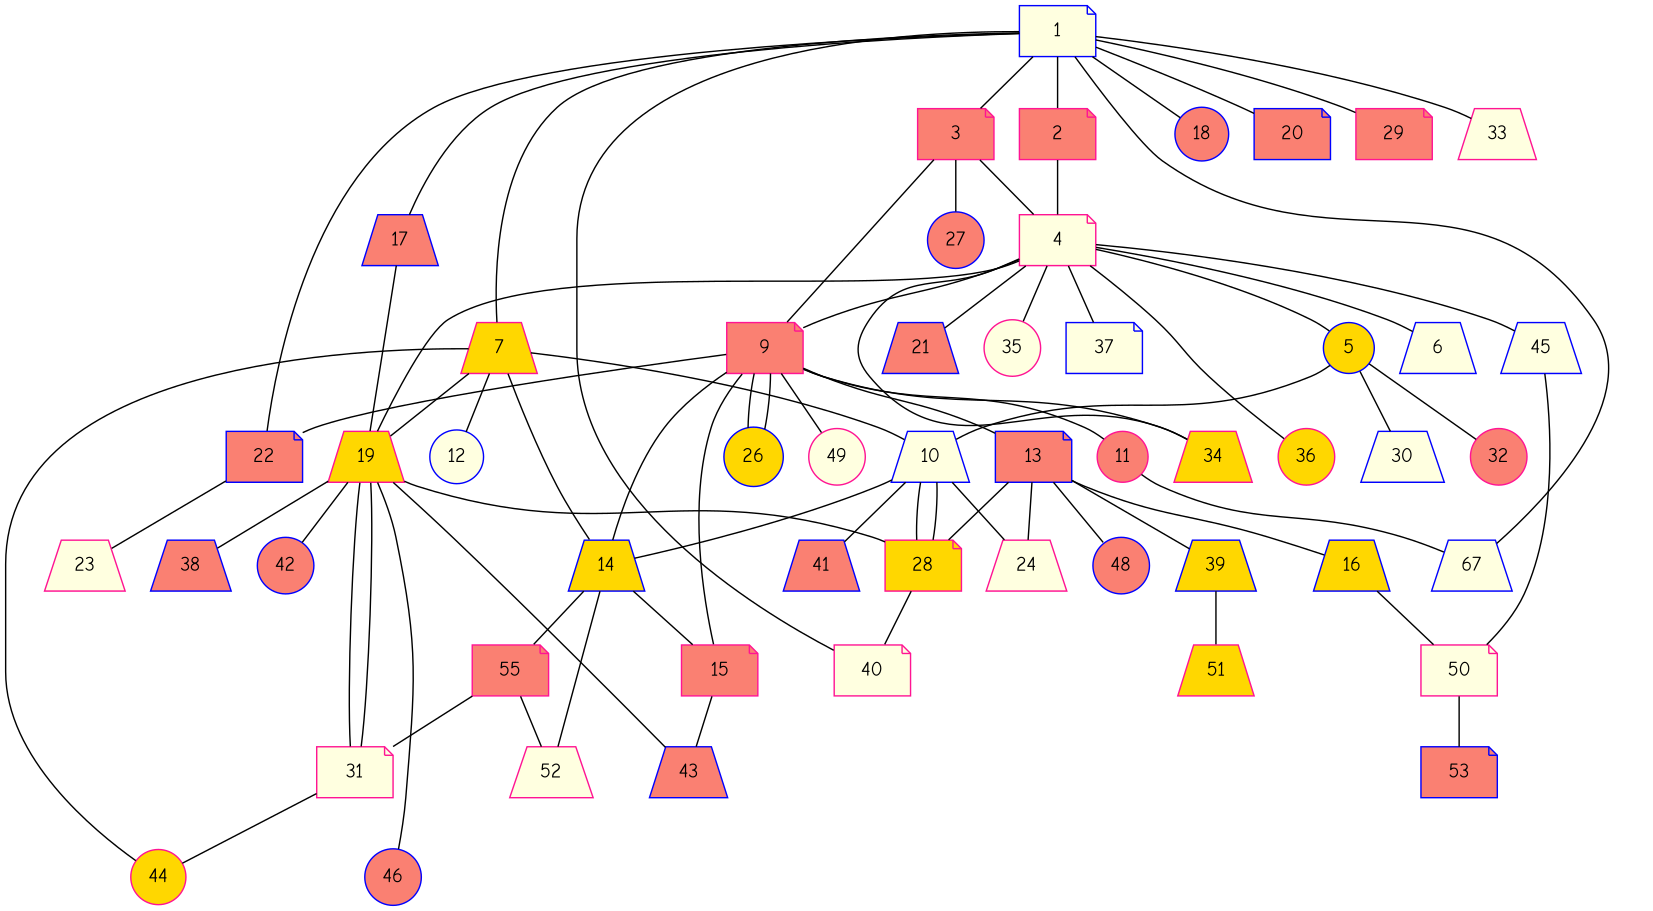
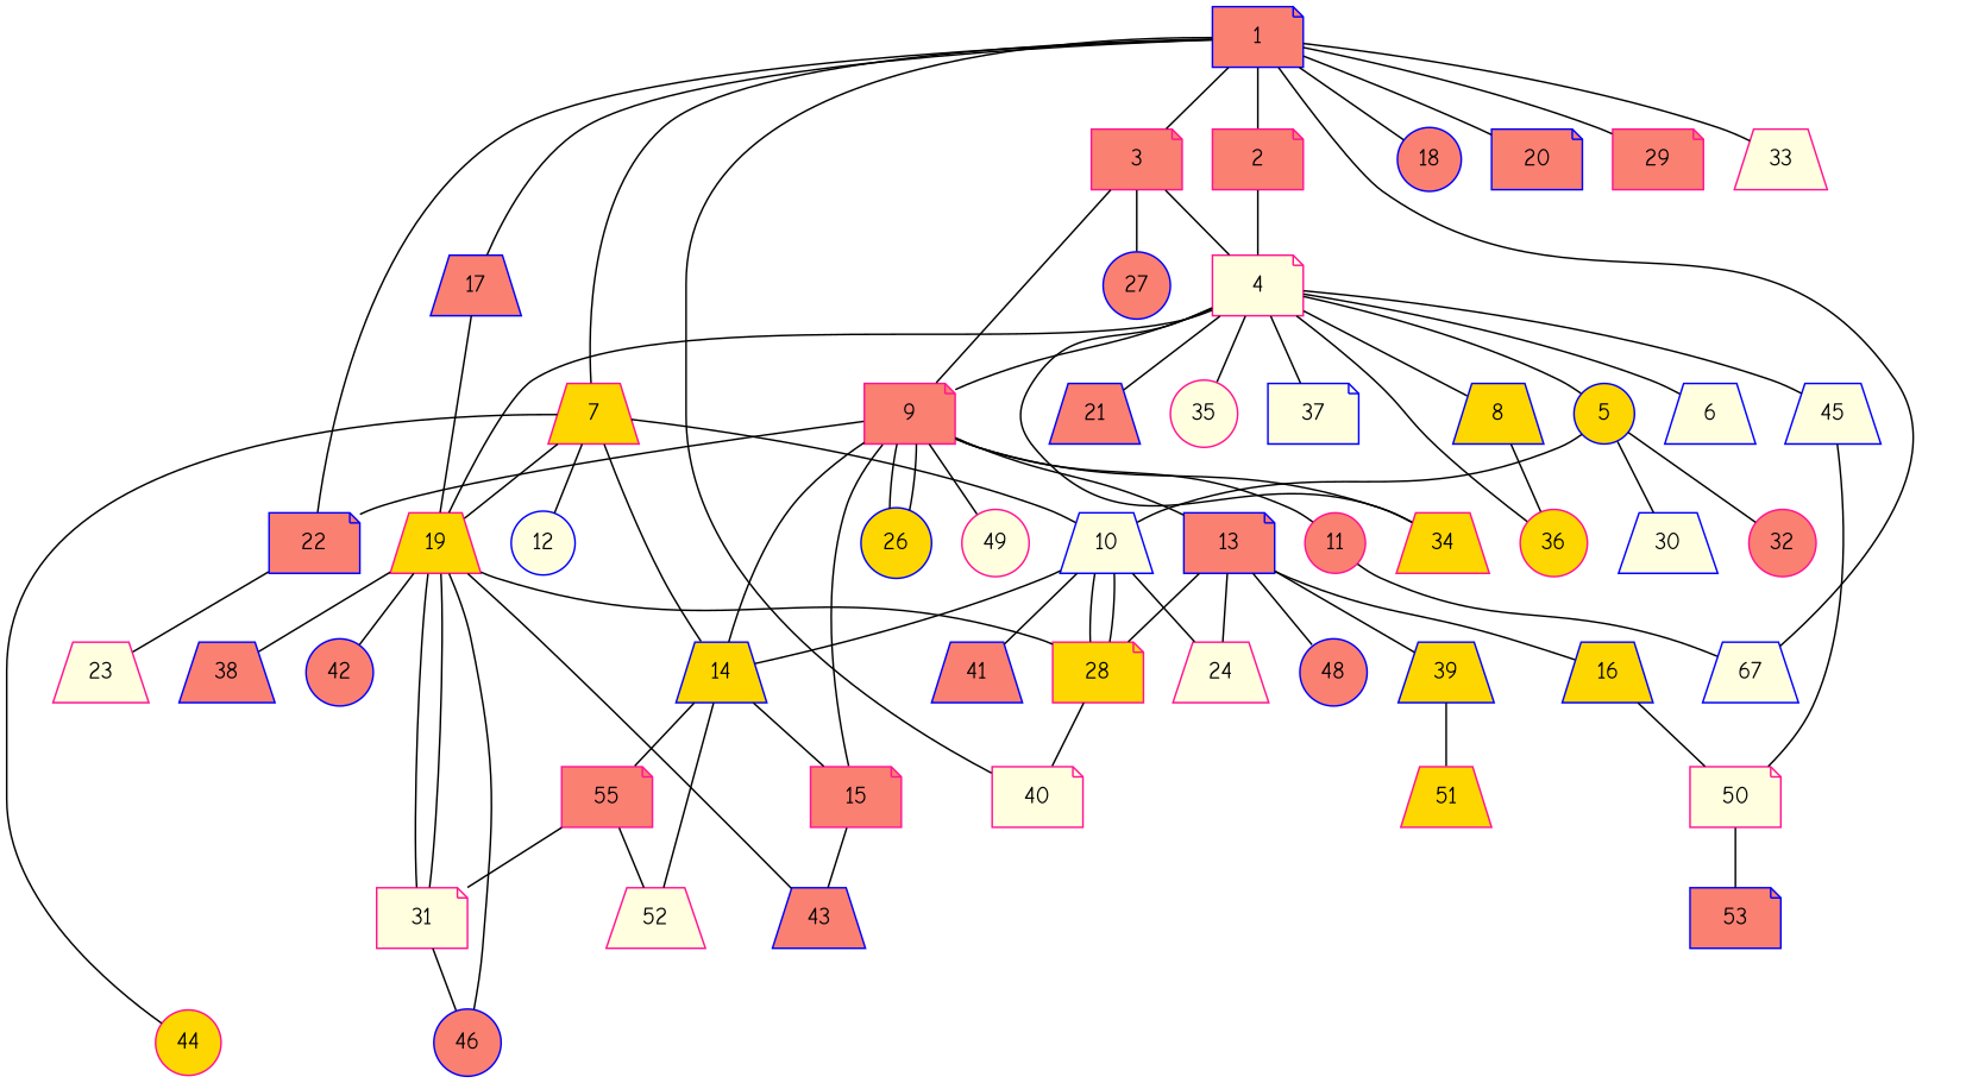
  graph {
    fontname="Comic Neue"
    node [color=blue fillcolor=salmon fontname="Comic Neue" shape=trapezium style=filled]
    edge [fontname="Comic Neue"]
-   1 [fillcolor=lightyellow shape=note]
+   1 [shape=note]
    2 [color=deeppink shape=note]
    3 [color=deeppink shape=note]
    7 [color=deeppink fillcolor=gold]
    17
    18 [shape=circle]
    20 [shape=note]
    22 [shape=note]
    29 [color=deeppink shape=note]
    33 [color=deeppink fillcolor=lightyellow]
    40 [color=deeppink fillcolor=lightyellow shape=note]
    n12 [fillcolor=lightyellow label=67]
    4 [color=deeppink fillcolor=lightyellow shape=note]
    9 [color=deeppink shape=note]
    27 [shape=circle]
    19 [color=deeppink fillcolor=gold]
    10 [fillcolor=lightyellow]
    12 [fillcolor=lightyellow shape=circle]
    14 [fillcolor=gold]
    44 [color=deeppink fillcolor=gold shape=circle]
    23 [color=deeppink fillcolor=lightyellow]
    5 [fillcolor=gold shape=circle]
    6 [fillcolor=lightyellow]
+   8 [fillcolor=gold]
    21
    34 [color=deeppink fillcolor=gold]
    35 [color=deeppink fillcolor=lightyellow shape=circle]
    36 [color=deeppink fillcolor=gold shape=circle]
    37 [fillcolor=lightyellow shape=note]
    45 [fillcolor=lightyellow]
    11 [color=deeppink shape=circle]
    13 [shape=note]
    15 [color=deeppink shape=note]
    26 [fillcolor=gold shape=circle]
    49 [color=deeppink fillcolor=lightyellow shape=circle]
    30 [fillcolor=lightyellow]
    32 [color=deeppink shape=circle]
    28 [color=deeppink fillcolor=gold shape=note]
    43
    31 [color=deeppink fillcolor=lightyellow shape=note]
    38
    42 [shape=circle]
    46 [shape=circle]
    50 [color=deeppink fillcolor=lightyellow shape=note]
    24 [color=deeppink fillcolor=lightyellow]
    41
    n47 [color=deeppink label=55 shape=note]
    52 [color=deeppink fillcolor=lightyellow]
    16 [fillcolor=gold]
    39 [fillcolor=gold]
    48 [shape=circle]
    51 [color=deeppink fillcolor=gold]
    53 [shape=note]
    1 -- 2
    1 -- 3
    1 -- 7
    1 -- 17
    1 -- 18
    1 -- 20
    1 -- 22
    1 -- 29
    1 -- 33
    1 -- 40
    1 -- n12
    2 -- 4
    3 -- 4
    3 -- 9
    3 -- 27
    7 -- 19
    7 -- 10
    7 -- 12
    7 -- 14
    7 -- 44
    17 -- 19
    22 -- 23
    4 -- 9
    4 -- 19
    4 -- 5
    4 -- 6
+   4 -- 8
    4 -- 21
    4 -- 34
    4 -- 35
    4 -- 36
    4 -- 37
    4 -- 45
    9 -- 22
    9 -- 14
    9 -- 34
    9 -- 11
    9 -- 13
    9 -- 15
    9 -- 26
    9 -- 26
    9 -- 49
    19 -- 28
    19 -- 43
    19 -- 31
    19 -- 31
    19 -- 38
    19 -- 42
    19 -- 46
    10 -- 14
    10 -- 28
    10 -- 28
    10 -- 24
    10 -- 41
    14 -- 15
    14 -- n47
    14 -- 52
    5 -- 10
    5 -- 30
    5 -- 32
+   8 -- 36
    45 -- 50
    11 -- n12
    13 -- 28
    13 -- 24
    13 -- 16
    13 -- 39
    13 -- 48
    15 -- 43
    28 -- 40
-   31 -- 44
+   31 -- 46
    50 -- 53
    n47 -- 31
    n47 -- 52
    16 -- 50
    39 -- 51
  }
